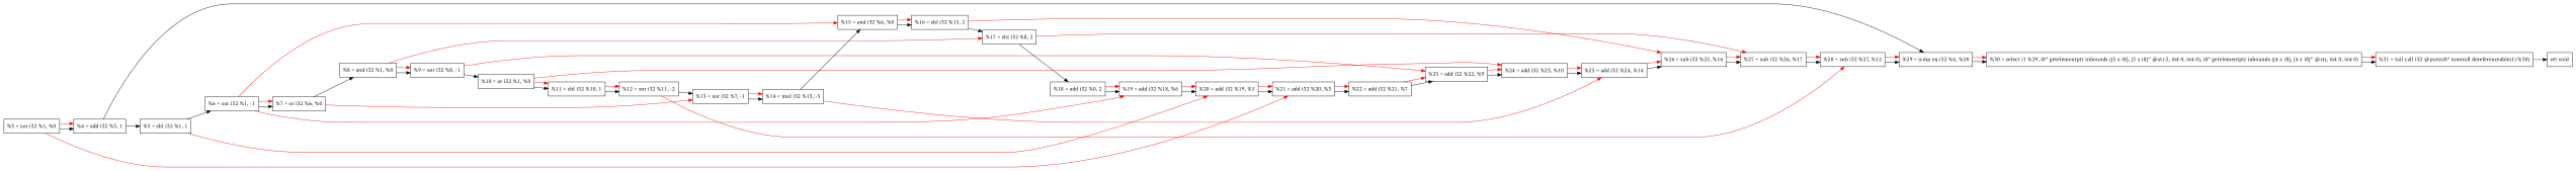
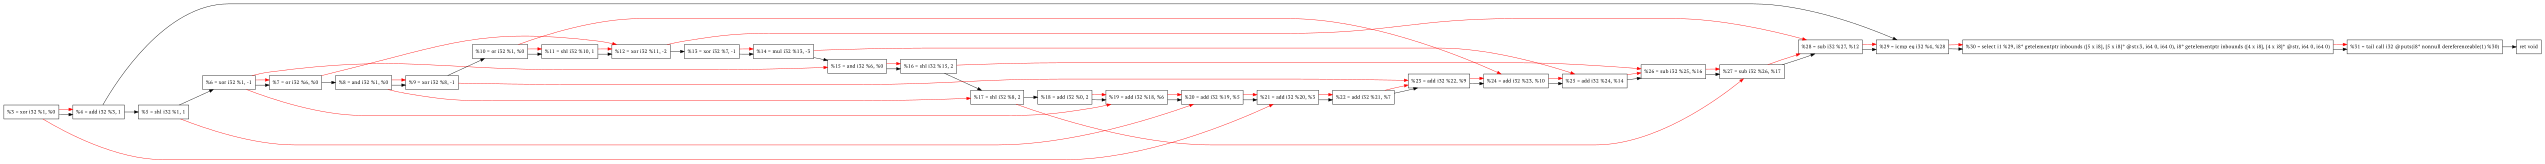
  digraph {
    fontname="PT Serif"
    rankdir=LR
    node [fontname="PT Serif" shape=record]
    edge [fontname="PT Serif" color=red]
    n1 [label="  %3 = xor i32 %1, %0"]
    n2 [label="  %4 = add i32 %3, 1"]
    n3 [label="  %21 = add i32 %20, %3"]
    n4 [label="  %5 = shl i32 %1, 1"]
    n5 [label="  %29 = icmp eq i32 %4, %28"]
    n6 [label="  %22 = add i32 %21, %7"]
    n7 [label="  %6 = xor i32 %1, -1"]
    n8 [label="  %20 = add i32 %19, %5"]
    n9 [label="  %30 = select i1 %29, i8* getelementptr inbounds ([5 x i8], [5 x i8]* @str.3, i64 0, i64 0), i8* getelementptr inbounds ([4 x i8], [4 x i8]* @str, i64 0, i64 0)"]
    n10 [label="  %7 = or i32 %6, %0"]
    n11 [label="  %15 = and i32 %6, %0"]
    n12 [label="  %19 = add i32 %18, %6"]
    n13 [label="  %8 = and i32 %1, %0"]
    n14 [label="  %13 = xor i32 %7, -1"]
    n15 [label="  %16 = shl i32 %15, 2"]
    n16 [label="  %9 = xor i32 %8, -1"]
    n17 [label="  %17 = shl i32 %8, 2"]
    n18 [label="  %14 = mul i32 %13, -3"]
    n19 [label="  %23 = add i32 %22, %9"]
    n20 [label="  %10 = or i32 %1, %0"]
    n21 [label="  %18 = add i32 %0, 2"]
    n22 [label="  %27 = sub i32 %26, %17"]
    n23 [label="  %11 = shl i32 %10, 1"]
    n24 [label="  %24 = add i32 %23, %10"]
    n25 [label="  %12 = xor i32 %11, -2"]
    n26 [label="  %25 = add i32 %24, %14"]
    n27 [label="  %28 = sub i32 %27, %12"]
    n28 [label="  %26 = sub i32 %25, %16"]
    n29 [label="  %31 = tail call i32 @puts(i8* nonnull dereferenceable(1) %30)"]
    n30 [label="  ret void"]
    n1 -> n2 [color=""]
    n1 -> n2
    n1 -> n3
    n2 -> n4 [color=""]
    n2 -> n5 [color=black]
    n3 -> n6 [color=""]
    n3 -> n6
    n4 -> n7 [color=""]
    n4 -> n8
    n5 -> n9 [color=""]
    n5 -> n9
    n6 -> n19 [color=""]
    n6 -> n19
    n7 -> n10 [color=""]
    n7 -> n10
    n7 -> n11
    n7 -> n12
    n8 -> n3 [color=""]
    n8 -> n3
    n9 -> n29 [color=""]
    n9 -> n29
    n10 -> n13 [color=""]
-   n10 -> n14
+   n10 -> n25
    n11 -> n15 [color=""]
    n11 -> n15
    n12 -> n8 [color=""]
    n12 -> n8
    n13 -> n16 [color=""]
    n13 -> n16
    n13 -> n17
    n14 -> n18 [color=""]
    n14 -> n18
    n15 -> n17 [color=""]
    n15 -> n28
    n16 -> n19
    n16 -> n20 [color=""]
    n17 -> n21 [color=""]
    n17 -> n22
    n18 -> n11 [color=""]
    n18 -> n26
    n19 -> n24 [color=""]
    n19 -> n24
    n20 -> n23 [color=""]
    n20 -> n23
    n20 -> n24
    n21 -> n12 [color=""]
    n21 -> n12
    n22 -> n27 [color=""]
    n22 -> n27
    n23 -> n25 [color=""]
    n23 -> n25
    n24 -> n26 [color=""]
    n24 -> n26
    n25 -> n14 [color=""]
    n25 -> n27
    n26 -> n28 [color=""]
    n26 -> n28
    n27 -> n5 [color=""]
    n27 -> n5
    n28 -> n22 [color=""]
    n28 -> n22
    n29 -> n30 [color=""]
  }
